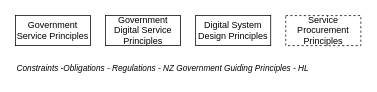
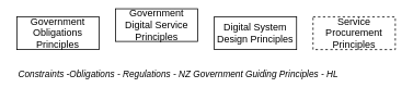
  <mxCell id="0" />
  <mxCell id="1" parent="0" />
- <mxCell id="2" value="Government Service Principles" style="rounded=0;whiteSpace=wrap;html=1;sketch=0;" vertex="1" parent="1"><mxGeometry x="20" y="20" width="100" height="40" as="geometry" /></mxCell>
- <mxCell id="3" value="Government Digital Service Principles" style="rounded=0;whiteSpace=wrap;html=1;sketch=0;" vertex="1" parent="1"><mxGeometry x="140" y="20" width="100" height="40" as="geometry" /></mxCell>
+ <mxCell id="2" value="Government Obligations Principles" style="rounded=0;whiteSpace=wrap;html=1;sketch=0;" vertex="1" parent="1"><mxGeometry x="20" y="20" width="100" height="40" as="geometry" /></mxCell>
+ <mxCell id="3" value="Government Digital Service Principles" style="rounded=0;whiteSpace=wrap;html=1;sketch=0;" vertex="1" parent="1"><mxGeometry x="140" y="10" width="100" height="40" as="geometry" /></mxCell>
  <mxCell id="4" value="Digital System Design Principles" style="rounded=0;whiteSpace=wrap;html=1;sketch=0;" vertex="1" parent="1"><mxGeometry x="260" y="20" width="100" height="40" as="geometry" /></mxCell>
  <mxCell id="5" value="Service Procurement Principles" style="rounded=0;whiteSpace=wrap;html=1;sketch=0;dashed=1;" vertex="1" parent="1"><mxGeometry x="380" y="20" width="100" height="40" as="geometry" /></mxCell>
  <mxCell id="6" value="Constraints -Obligations - Regulations - NZ Government Guiding Principles - HL" style="text;html=1;strokeColor=none;fillColor=none;align=left;verticalAlign=middle;whiteSpace=wrap;rounded=0;fontSize=11;opacity=80;fontStyle=2" vertex="1" parent="1"><mxGeometry x="20" y="80" width="460" height="20" as="geometry" /></mxCell>
